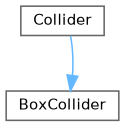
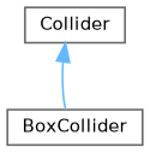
  digraph {
    rankdir=TB
    fontname="DejaVu Sans"
    node [color=grey40 fillcolor=white fontname="DejaVu Sans" fontsize=10 shape=box style=filled]
    n1 [height=0.2 label=Collider width=0.4]
    n2 [height=0.2 label=BoxCollider width=0.4]
-   n2 -> n1 [color=steelblue1 dir=back fontname="DejaVu Sans" fontsize=10 labelfontname=Helvetica labelfontsize=10 style=solid]
+   n1 -> n2 [color=steelblue1 dir=back fontname="DejaVu Sans" fontsize=10 labelfontname=Helvetica labelfontsize=10 style=solid]
  }
